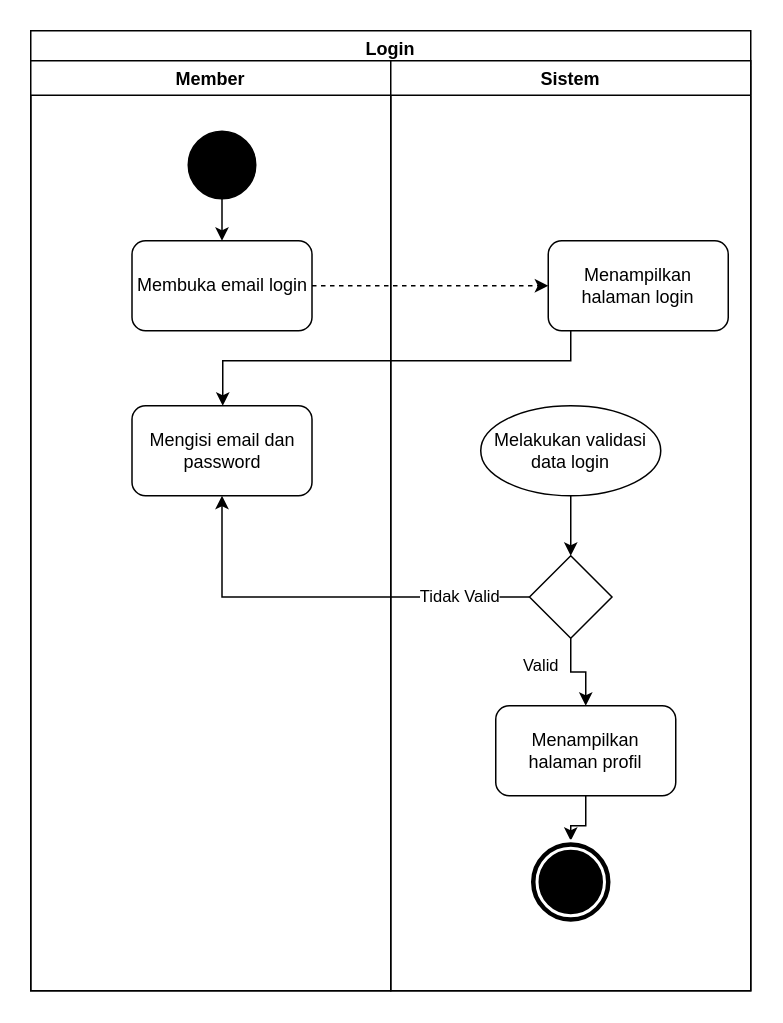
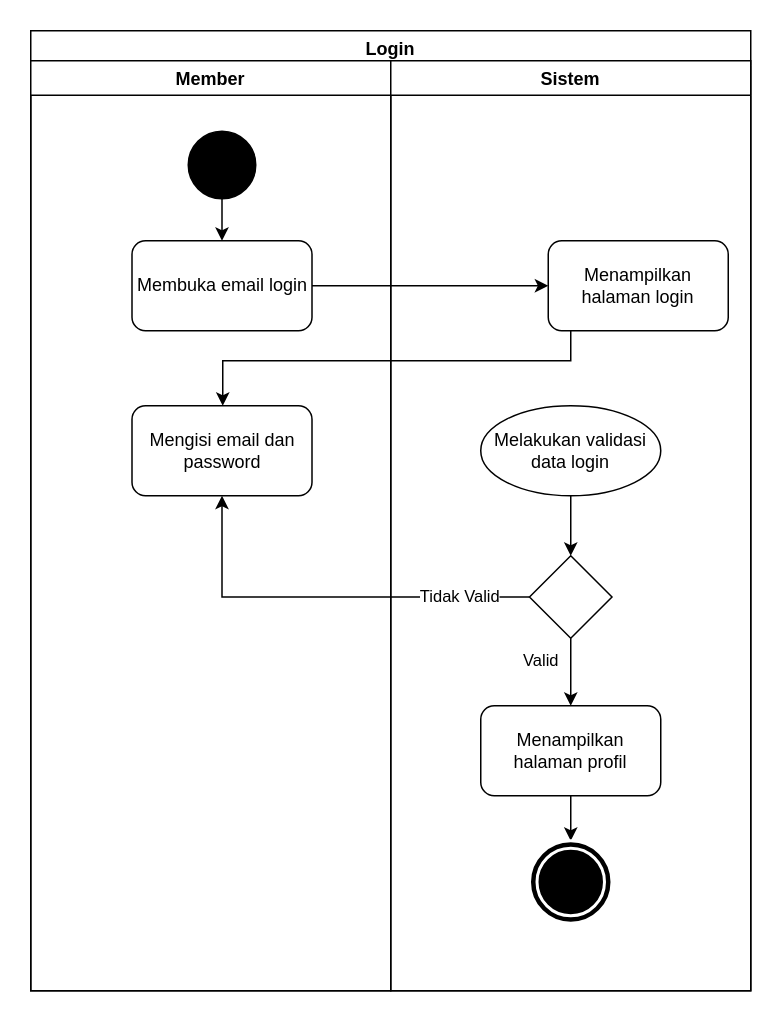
  <mxCell id="0" />
  <mxCell id="1" parent="0" />
  <mxCell id="2" value="Login" style="swimlane;fillColor=none;" parent="1" vertex="1"><mxGeometry x="20" y="20" width="480" height="640" as="geometry" /></mxCell>
  <mxCell id="3" value="Member" style="swimlane;startSize=23;" parent="2" vertex="1"><mxGeometry y="20" width="240" height="620" as="geometry" /></mxCell>
  <mxCell id="4" style="edgeStyle=orthogonalEdgeStyle;rounded=0;orthogonalLoop=1;jettySize=auto;html=1;" parent="3" source="5" target="6" edge="1"><mxGeometry relative="1" as="geometry" /></mxCell>
  <mxCell id="5" value="" style="ellipse;whiteSpace=wrap;html=1;aspect=fixed;fillColor=#000000;" parent="3" vertex="1"><mxGeometry x="105" y="47" width="45" height="45" as="geometry" /></mxCell>
  <mxCell id="6" value="Membuka email login" style="rounded=1;whiteSpace=wrap;html=1;fillColor=none;" parent="3" vertex="1"><mxGeometry x="67.5" y="120" width="120" height="60" as="geometry" /></mxCell>
  <mxCell id="7" value="Mengisi email dan password" style="rounded=1;whiteSpace=wrap;html=1;fillColor=none;" parent="3" vertex="1"><mxGeometry x="67.5" y="230" width="120" height="60" as="geometry" /></mxCell>
  <mxCell id="8" value="Sistem" style="swimlane;" parent="2" vertex="1"><mxGeometry x="240" y="20" width="240" height="620" as="geometry" /></mxCell>
  <mxCell id="9" style="edgeStyle=orthogonalEdgeStyle;rounded=0;orthogonalLoop=1;jettySize=auto;html=1;" parent="8" source="10" target="12" edge="1"><mxGeometry relative="1" as="geometry" /></mxCell>
  <mxCell id="10" value="Melakukan validasi data login" style="ellipse;whiteSpace=wrap;html=1;fillColor=none;" parent="8" vertex="1"><mxGeometry x="60" y="230" width="120" height="60" as="geometry" /></mxCell>
  <mxCell id="11" value="Valid" style="edgeStyle=orthogonalEdgeStyle;rounded=0;orthogonalLoop=1;jettySize=auto;html=1;" parent="8" source="12" target="14" edge="1"><mxGeometry x="-0.333" y="-20" relative="1" as="geometry"><mxPoint as="offset" /></mxGeometry></mxCell>
  <mxCell id="12" value="" style="rhombus;whiteSpace=wrap;html=1;fillColor=none;" parent="8" vertex="1"><mxGeometry x="92.5" y="330" width="55" height="55" as="geometry" /></mxCell>
  <mxCell id="13" style="edgeStyle=orthogonalEdgeStyle;rounded=0;orthogonalLoop=1;jettySize=auto;html=1;exitX=0.5;exitY=1;exitDx=0;exitDy=0;" edge="1" parent="8" source="14" target="15"><mxGeometry relative="1" as="geometry" /></mxCell>
- <mxCell id="14" value="Menampilkan halaman profil" style="rounded=1;whiteSpace=wrap;html=1;fillColor=none;" parent="8" vertex="1"><mxGeometry x="70" y="430" width="120" height="60" as="geometry" /></mxCell>
+ <mxCell id="14" value="Menampilkan halaman profil" style="rounded=1;whiteSpace=wrap;html=1;fillColor=none;" parent="8" vertex="1"><mxGeometry x="60" y="430" width="120" height="60" as="geometry" /></mxCell>
  <mxCell id="15" value="" style="ellipse;shape=doubleEllipse;whiteSpace=wrap;html=1;aspect=fixed;fillColor=#000000;strokeColor=#FFFFFF;strokeWidth=2;" parent="8" vertex="1"><mxGeometry x="92.5" y="520" width="55" height="55" as="geometry" /></mxCell>
  <mxCell id="16" value="Menampilkan halaman login" style="rounded=1;whiteSpace=wrap;html=1;fillColor=none;" parent="8" vertex="1"><mxGeometry x="105" y="120" width="120" height="60" as="geometry" /></mxCell>
- <mxCell id="17" style="edgeStyle=orthogonalEdgeStyle;rounded=0;orthogonalLoop=1;jettySize=auto;html=1;entryX=0;entryY=0.5;entryDx=0;entryDy=0;dashed=1;" parent="2" source="6" target="16" edge="1"><mxGeometry relative="1" as="geometry" /></mxCell>
+ <mxCell id="17" style="edgeStyle=orthogonalEdgeStyle;rounded=0;orthogonalLoop=1;jettySize=auto;html=1;entryX=0;entryY=0.5;entryDx=0;entryDy=0;" parent="2" source="6" target="16" edge="1"><mxGeometry relative="1" as="geometry" /></mxCell>
  <mxCell id="18" style="edgeStyle=orthogonalEdgeStyle;rounded=0;orthogonalLoop=1;jettySize=auto;html=1;" parent="2" source="16" target="7" edge="1"><mxGeometry relative="1" as="geometry"><Array as="points"><mxPoint x="360" y="220" /><mxPoint x="128" y="220" /></Array></mxGeometry></mxCell>
  <mxCell id="19" style="edgeStyle=orthogonalEdgeStyle;rounded=0;orthogonalLoop=1;jettySize=auto;html=1;" parent="2" source="12" target="7" edge="1"><mxGeometry relative="1" as="geometry" /></mxCell>
  <mxCell id="20" value="Tidak Valid" style="edgeLabel;html=1;align=center;verticalAlign=middle;resizable=0;points=[];" parent="19" vertex="1" connectable="0"><mxGeometry x="-0.653" y="-1" relative="1" as="geometry"><mxPoint as="offset" /></mxGeometry></mxCell>
